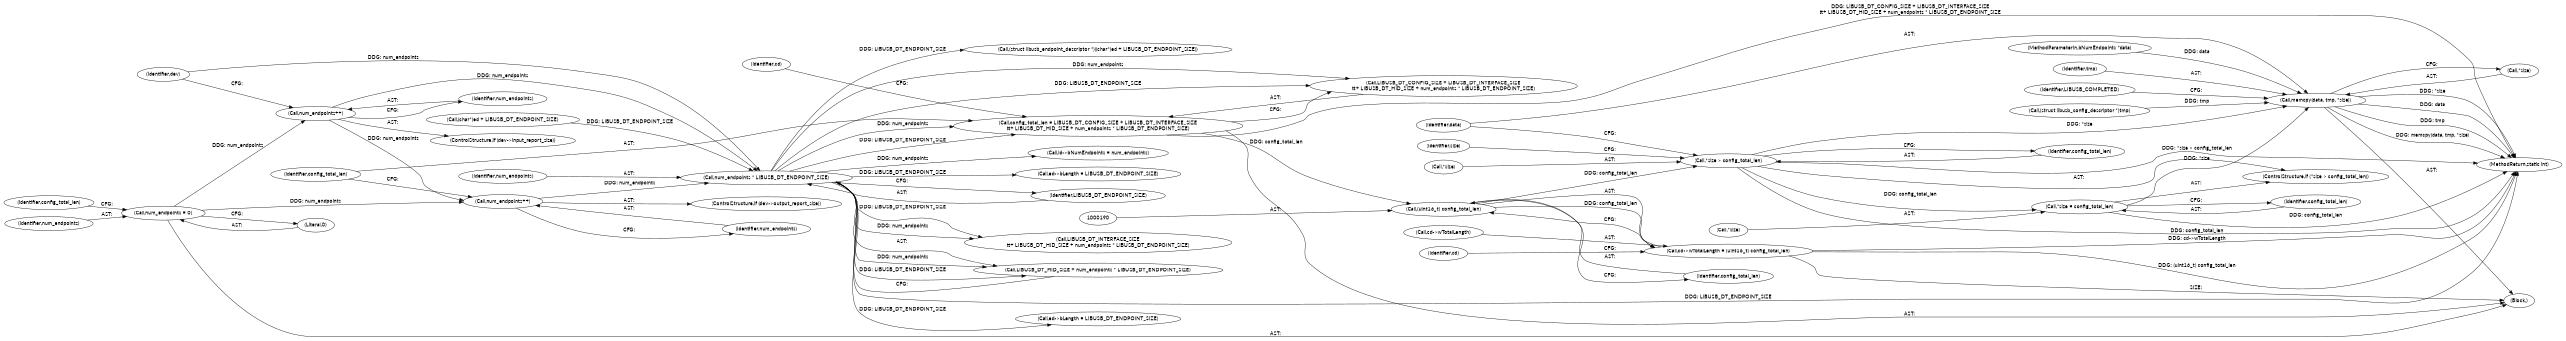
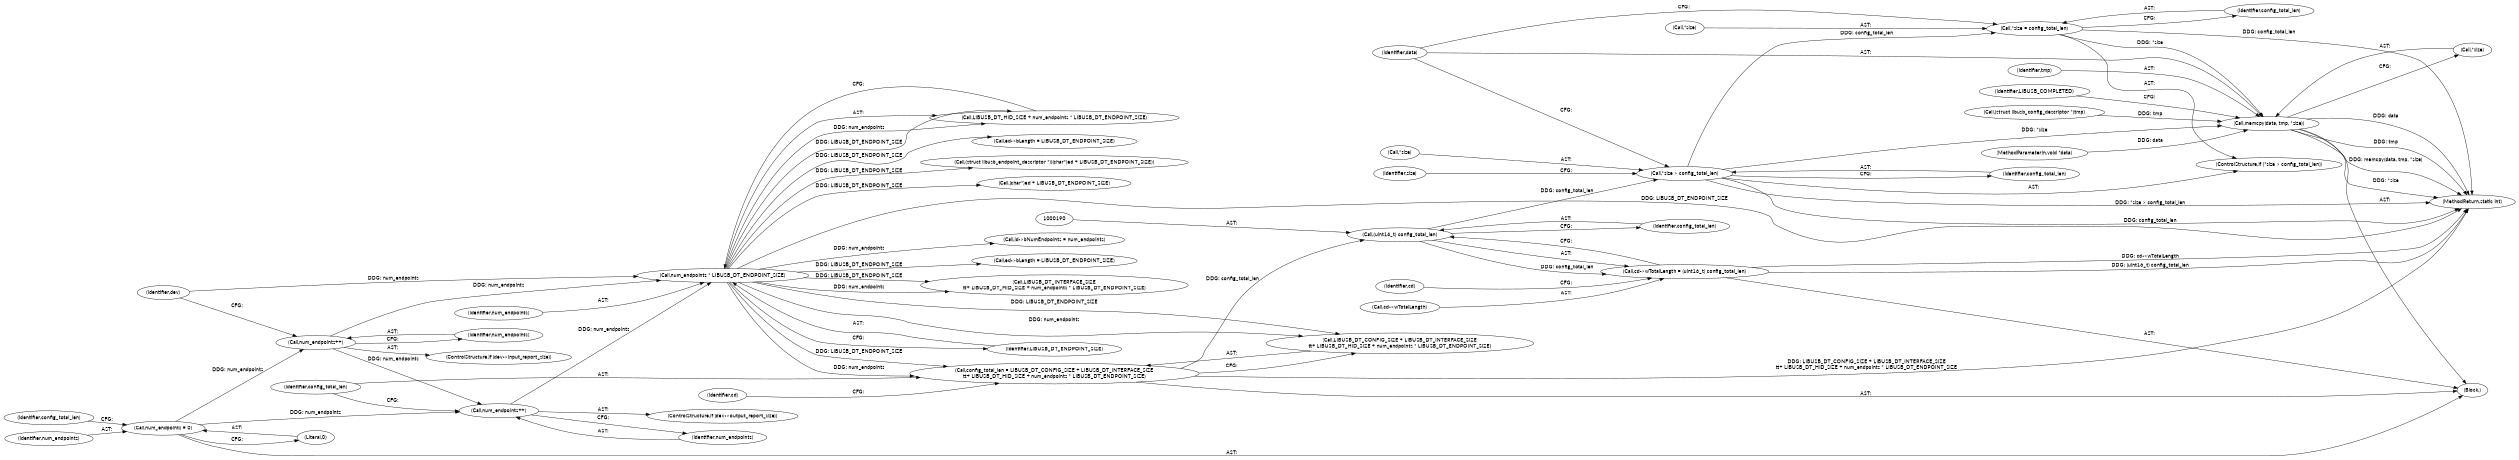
  digraph {
    fontname=Lato
    rankdir=LR
    node [fontname=Lato]
    edge [fontname=Lato]
    n1 [label="(Call,config_total_len = LIBUSB_DT_CONFIG_SIZE + LIBUSB_DT_INTERFACE_SIZE\n\t\t+ LIBUSB_DT_HID_SIZE + num_endpoints * LIBUSB_DT_ENDPOINT_SIZE)"]
    n2 [label="(Call,(uint16_t) config_total_len)"]
    n3 [label="(Block,)"]
    n4 [label="(MethodReturn,static int)"]
    n5 [label="(Call,LIBUSB_DT_CONFIG_SIZE + LIBUSB_DT_INTERFACE_SIZE\n\t\t+ LIBUSB_DT_HID_SIZE + num_endpoints * LIBUSB_DT_ENDPOINT_SIZE)"]
    n6 [label="(Call,cd->wTotalLength = (uint16_t) config_total_len)"]
    n7 [label="(Call,*size > config_total_len)"]
    n8 [label="(Identifier,config_total_len)"]
    n9 [label="(Call,num_endpoints * LIBUSB_DT_ENDPOINT_SIZE)"]
    n10 [label="(Call,LIBUSB_DT_HID_SIZE + num_endpoints * LIBUSB_DT_ENDPOINT_SIZE)"]
    n11 [label="(Call,ed->bLength = LIBUSB_DT_ENDPOINT_SIZE)"]
    n12 [label="(Call,(struct libusb_endpoint_descriptor *)((char*)ed + LIBUSB_DT_ENDPOINT_SIZE))"]
    n13 [label="(Call,id->bNumEndpoints = num_endpoints)"]
    n14 [label="(Call,ed->bLength = LIBUSB_DT_ENDPOINT_SIZE)"]
    n15 [label="(Call,LIBUSB_DT_INTERFACE_SIZE\n\t\t+ LIBUSB_DT_HID_SIZE + num_endpoints * LIBUSB_DT_ENDPOINT_SIZE)"]
    n16 [label="(Call,(char*)ed + LIBUSB_DT_ENDPOINT_SIZE)"]
    n17 [label="(Identifier,LIBUSB_DT_ENDPOINT_SIZE)"]
    n18 [label="(Call,num_endpoints++)"]
    n19 [label="(Call,num_endpoints++)"]
    n20 [label="(ControlStructure,if (dev->input_report_size))"]
    n21 [label="(Identifier,num_endpoints)"]
    n22 [label="(ControlStructure,if (dev->output_report_size))"]
    n23 [label="(Identifier,num_endpoints)"]
    n24 [label="(Call,num_endpoints = 0)"]
    n25 [label="(Literal,0)"]
    n26 [label="(Call,*size = config_total_len)"]
    n27 [label="(Call,memcpy(data, tmp, *size))"]
    n28 [label="(Identifier,config_total_len)"]
    n29 [label="(ControlStructure,if (*size > config_total_len))"]
    n30 [label="(Identifier,config_total_len)"]
    n31 [label="(Call,*size)"]
    n32 [label="(Call,(struct libusb_config_descriptor *)tmp)"]
    n33 [label="(Identifier,config_total_len)"]
-   n34 [label="(MethodParameterIn,bNumEndpoints *data)"]
+   n34 [label="(MethodParameterIn,void *data)"]
    n35 [label="(Call,*size)"]
    n36 [label="(Identifier,cd)"]
    n37 [label="(Identifier,config_total_len)"]
    n38 [label="(Identifier,data)"]
    n39 [label="(Identifier,cd)"]
    n40 [label="(Identifier,tmp)"]
    n41 [label="(Identifier,LIBUSB_COMPLETED)"]
    n42 [label="(Identifier,num_endpoints)"]
    n43 [label="(Identifier,num_endpoints)"]
    n44 [label="(Call,*size)"]
    n45 [label="(Identifier,size)"]
    n46 [label="(Call,cd->wTotalLength)"]
    n47 [label="(Identifier,dev)"]
    1000190
    n1 -> n2 [label="DDG: config_total_len"]
    n1 -> n3 [label="AST: "]
    n1 -> n4 [label="DDG: LIBUSB_DT_CONFIG_SIZE + LIBUSB_DT_INTERFACE_SIZE\n\t\t+ LIBUSB_DT_HID_SIZE + num_endpoints * LIBUSB_DT_ENDPOINT_SIZE"]
    n1 -> n5 [label="CFG: "]
    n2 -> n6 [label="AST: "]
    n2 -> n6 [label="DDG: config_total_len"]
    n2 -> n7 [label="DDG: config_total_len"]
    n2 -> n8 [label="CFG: "]
    n5 -> n1 [label="AST: "]
    n6 -> n2 [label="CFG: "]
-   n6 -> n3 [label="SIZE: "]
+   n6 -> n3 [label="AST: "]
    n6 -> n4 [label="DDG: cd->wTotalLength"]
    n6 -> n4 [label="DDG: (uint16_t) config_total_len"]
    n7 -> n4 [label="DDG: *size > config_total_len"]
    n7 -> n4 [label="DDG: config_total_len"]
    n7 -> n26 [label="DDG: config_total_len"]
    n7 -> n27 [label="DDG: *size"]
    n7 -> n28 [label="CFG: "]
    n7 -> n29 [label="AST: "]
    n8 -> n2 [label="AST: "]
    n9 -> n1 [label="DDG: num_endpoints"]
    n9 -> n1 [label="DDG: LIBUSB_DT_ENDPOINT_SIZE"]
    n9 -> n4 [label="DDG: LIBUSB_DT_ENDPOINT_SIZE"]
    n9 -> n5 [label="DDG: num_endpoints"]
    n9 -> n5 [label="DDG: LIBUSB_DT_ENDPOINT_SIZE"]
    n9 -> n10 [label="AST: "]
    n9 -> n10 [label="DDG: num_endpoints"]
    n9 -> n10 [label="DDG: LIBUSB_DT_ENDPOINT_SIZE"]
    n9 -> n11 [label="DDG: LIBUSB_DT_ENDPOINT_SIZE"]
    n9 -> n12 [label="DDG: LIBUSB_DT_ENDPOINT_SIZE"]
    n9 -> n13 [label="DDG: num_endpoints"]
    n9 -> n14 [label="DDG: LIBUSB_DT_ENDPOINT_SIZE"]
    n9 -> n15 [label="DDG: num_endpoints"]
    n9 -> n15 [label="DDG: LIBUSB_DT_ENDPOINT_SIZE"]
-   n16 -> n9 [label="DDG: LIBUSB_DT_ENDPOINT_SIZE"]
+   n9 -> n16 [label="DDG: LIBUSB_DT_ENDPOINT_SIZE"]
    n9 -> n17 [label="CFG: "]
    n10 -> n9 [label="CFG: "]
    n17 -> n9 [label="AST: "]
    n18 -> n9 [label="DDG: num_endpoints"]
    n18 -> n19 [label="DDG: num_endpoints"]
    n18 -> n20 [label="AST: "]
    n18 -> n21 [label="CFG: "]
    n19 -> n9 [label="DDG: num_endpoints"]
    n19 -> n22 [label="AST: "]
    n19 -> n23 [label="CFG: "]
    n21 -> n18 [label="AST: "]
    n23 -> n19 [label="AST: "]
    n24 -> n3 [label="AST: "]
    n24 -> n18 [label="DDG: num_endpoints"]
    n24 -> n19 [label="DDG: num_endpoints"]
    n24 -> n25 [label="CFG: "]
    n25 -> n24 [label="AST: "]
    n26 -> n4 [label="DDG: config_total_len"]
    n26 -> n27 [label="DDG: *size"]
    n26 -> n29 [label="AST: "]
    n26 -> n30 [label="CFG: "]
    n27 -> n3 [label="AST: "]
    n27 -> n4 [label="DDG: data"]
    n27 -> n4 [label="DDG: tmp"]
    n27 -> n4 [label="DDG: memcpy(data, tmp, *size)"]
    n27 -> n4 [label="DDG: *size"]
    n27 -> n31 [label="CFG: "]
    n28 -> n7 [label="AST: "]
    n30 -> n26 [label="AST: "]
    n31 -> n27 [label="AST: "]
    n32 -> n27 [label="DDG: tmp"]
    n33 -> n24 [label="CFG: "]
    n34 -> n27 [label="DDG: data"]
    n35 -> n26 [label="AST: "]
    n36 -> n6 [label="CFG: "]
    n37 -> n1 [label="AST: "]
    n37 -> n19 [label="CFG: "]
    n38 -> n7 [label="CFG: "]
+   n38 -> n26 [label="CFG: "]
    n38 -> n27 [label="AST: "]
    n39 -> n1 [label="CFG: "]
    n40 -> n27 [label="AST: "]
    n41 -> n27 [label="CFG: "]
    n42 -> n24 [label="AST: "]
    n43 -> n9 [label="AST: "]
    n44 -> n7 [label="AST: "]
    n45 -> n7 [label="CFG: "]
    n46 -> n6 [label="AST: "]
    n47 -> n9 [label="DDG: num_endpoints"]
    n47 -> n18 [label="CFG: "]
    1000190 -> n2 [label="AST: "]
  }
